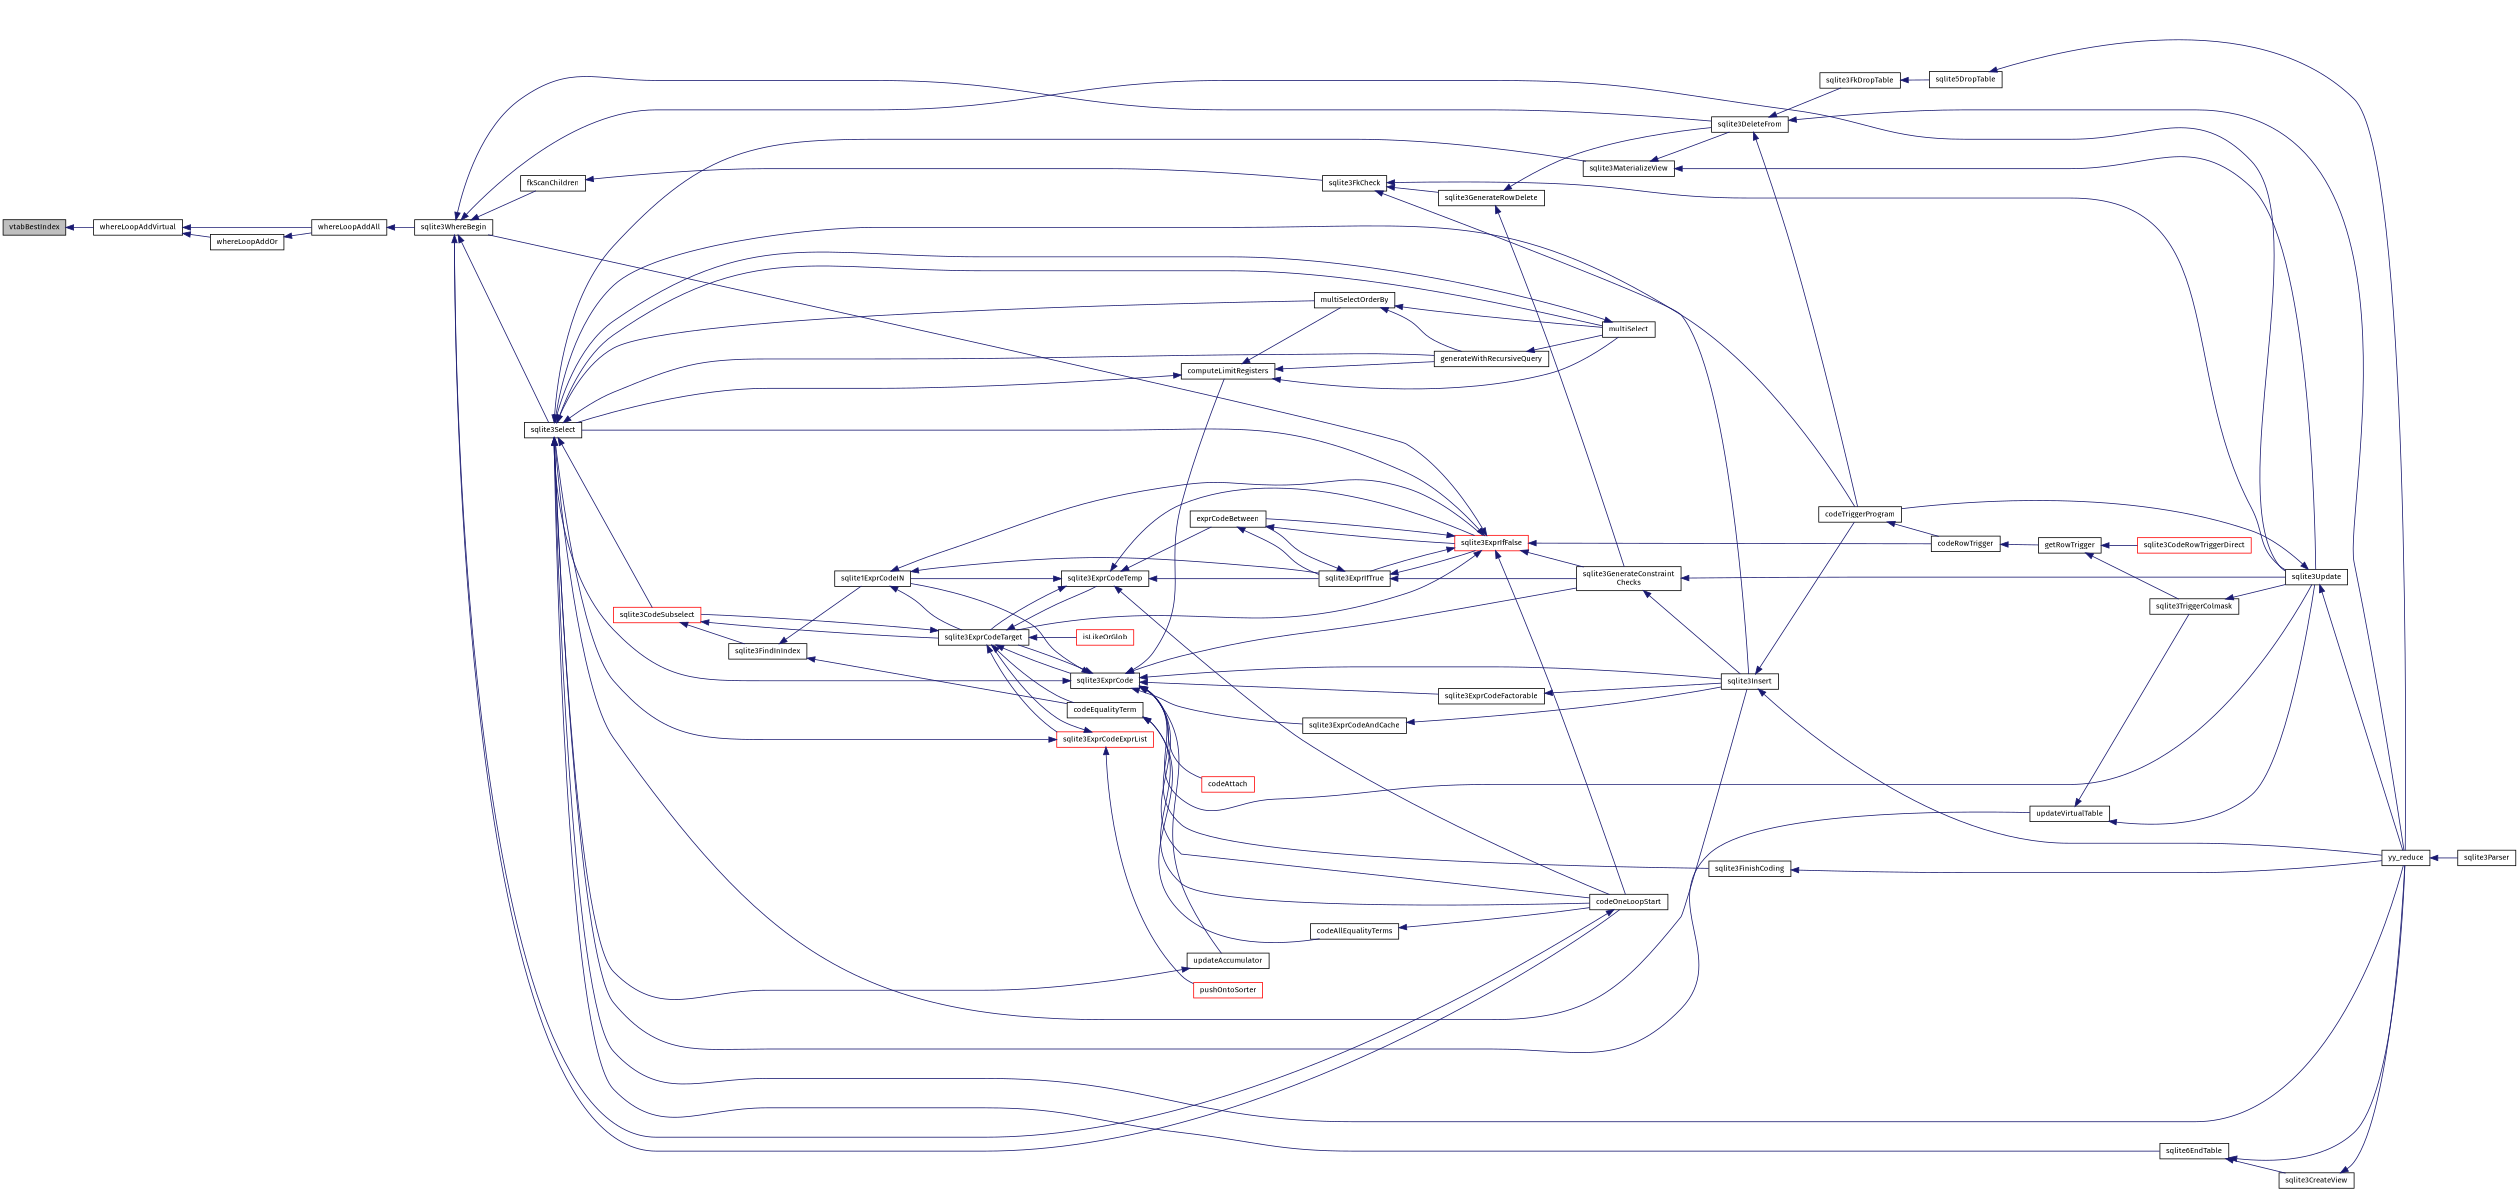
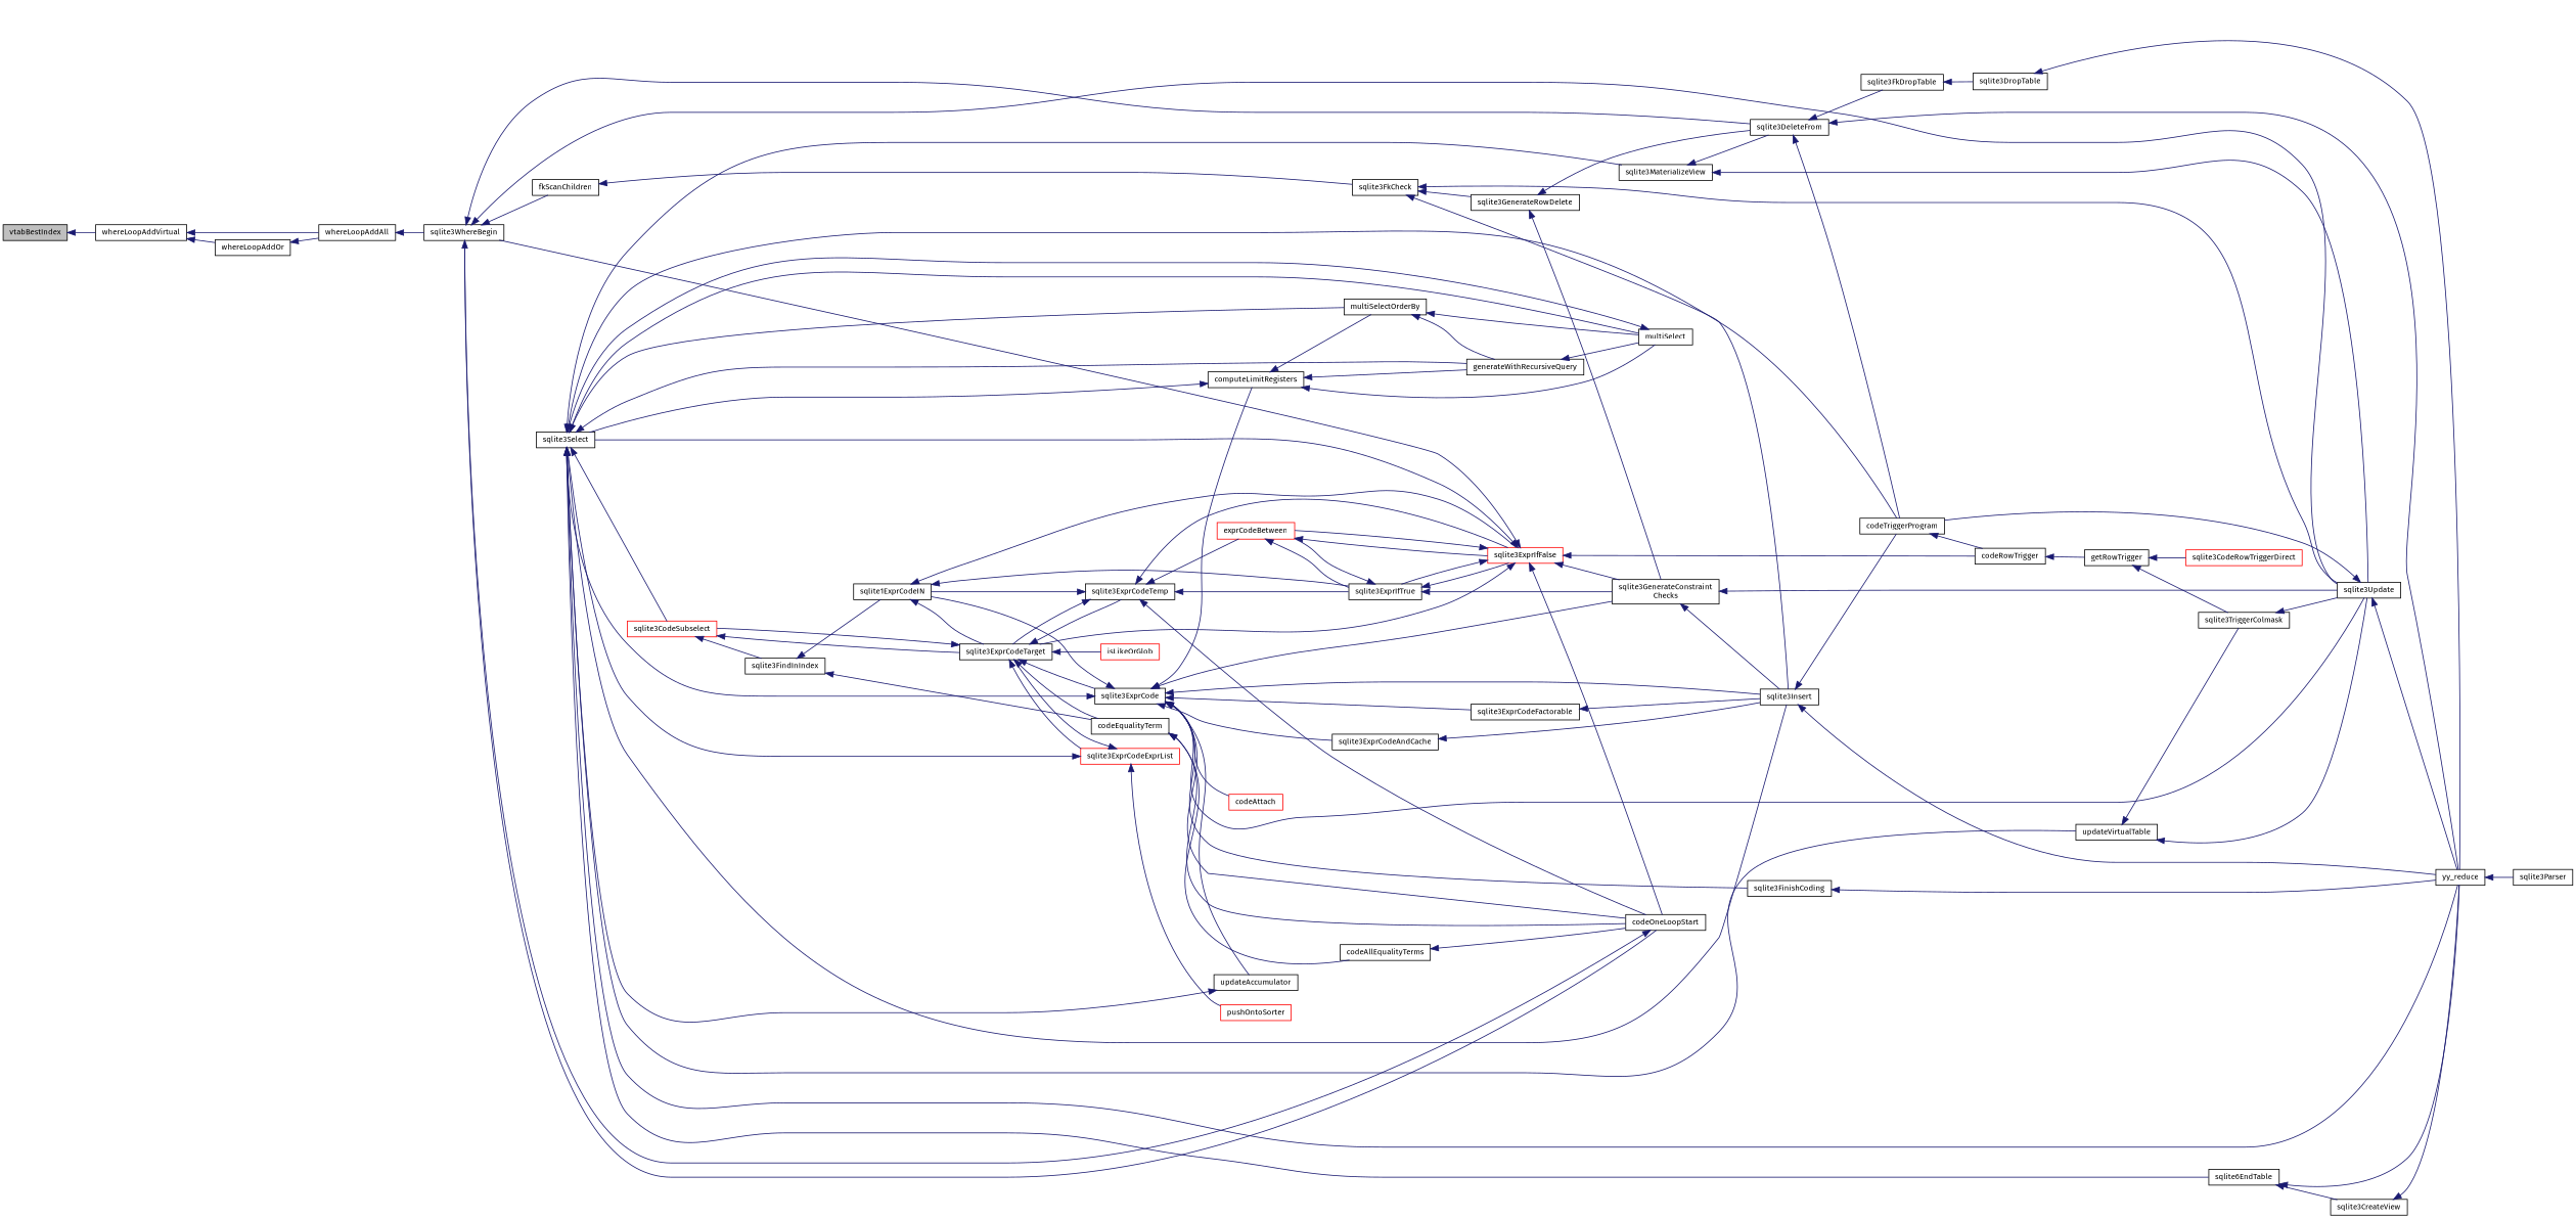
  digraph {
    fontname="Fira Sans"
    rankdir=LR
    node [color=black fillcolor=white fontname="Fira Sans" fontsize=10 shape=record style=filled]
    edge [color=midnightblue dir=back fontname="Fira Sans" fontsize=10 labelfontname=FreeSans labelfontsize=10 style=solid]
    n1 [fillcolor=grey75 fontcolor=black height=0.2 label=vtabBestIndex width=0.4]
    n2 [height=0.2 label=whereLoopAddVirtual width=0.4]
    n3 [height=0.2 label=whereLoopAddOr width=0.4]
    n4 [height=0.2 label=whereLoopAddAll width=0.4]
    n5 [height=0.2 label=sqlite3WhereBegin width=0.4]
    n6 [height=0.2 label=sqlite3DeleteFrom width=0.4]
    n7 [height=0.2 label=sqlite3Update width=0.4]
    n8 [height=0.2 label=fkScanChildren width=0.4]
    n9 [height=0.2 label=sqlite3Select width=0.4]
    n10 [height=0.2 label=codeOneLoopStart width=0.4]
    n11 [height=0.2 label=sqlite3FkDropTable width=0.4]
    n12 [height=0.2 label=yy_reduce width=0.4]
    n13 [height=0.2 label=codeTriggerProgram width=0.4]
    n14 [height=0.2 label=sqlite3FkCheck width=0.4]
    n15 [height=0.2 label=sqlite3Insert width=0.4]
    n16 [color=red height=0.2 label=sqlite3CodeSubselect width=0.4]
    n17 [height=0.2 label=generateWithRecursiveQuery width=0.4]
    n18 [height=0.2 label=multiSelect width=0.4]
    n19 [height=0.2 label=multiSelectOrderBy width=0.4]
    n20 [height=0.2 label=sqlite6EndTable width=0.4]
    n21 [height=0.2 label=sqlite3MaterializeView width=0.4]
    n22 [height=0.2 label=updateVirtualTable width=0.4]
-   n23 [height=0.2 label=sqlite5DropTable width=0.4]
+   n23 [height=0.2 label=sqlite3DropTable width=0.4]
    n24 [height=0.2 label=sqlite3Parser width=0.4]
    n25 [height=0.2 label=codeRowTrigger width=0.4]
    n26 [height=0.2 label=getRowTrigger width=0.4]
    n27 [color=red height=0.2 label=sqlite3CodeRowTriggerDirect width=0.4]
    n28 [height=0.2 label=sqlite3TriggerColmask width=0.4]
    n29 [height=0.2 label=sqlite3GenerateRowDelete width=0.4]
    n30 [height=0.2 label="sqlite3GenerateConstraint\lChecks" width=0.4]
    n31 [height=0.2 label=sqlite3FindInIndex width=0.4]
    n32 [height=0.2 label=sqlite3ExprCodeTarget width=0.4]
    n33 [height=0.2 label=sqlite3CreateView width=0.4]
    n34 [height=0.2 label=sqlite1ExprCodeIN width=0.4]
    n35 [height=0.2 label=codeEqualityTerm width=0.4]
    n36 [height=0.2 label=sqlite3ExprCodeTemp width=0.4]
    n37 [height=0.2 label=sqlite3ExprCode width=0.4]
    n38 [color=red height=0.2 label=sqlite3ExprCodeExprList width=0.4]
    n39 [color=red height=0.2 label=isLikeOrGlob width=0.4]
    n40 [height=0.2 label=sqlite3ExprIfTrue width=0.4]
    n41 [color=red height=0.2 label=sqlite3ExprIfFalse width=0.4]
    n42 [height=0.2 label=codeAllEqualityTerms width=0.4]
-   n43 [height=0.2 label=exprCodeBetween width=0.4]
+   n43 [color=red height=0.2 label=exprCodeBetween width=0.4]
    n44 [height=0.2 label=sqlite3ExprCodeFactorable width=0.4]
    n45 [height=0.2 label=sqlite3ExprCodeAndCache width=0.4]
    n46 [color=red height=0.2 label=codeAttach width=0.4]
    n47 [height=0.2 label=sqlite3FinishCoding width=0.4]
    n48 [height=0.2 label=computeLimitRegisters width=0.4]
    n49 [height=0.2 label=updateAccumulator width=0.4]
    n50 [color=red height=0.2 label=pushOntoSorter width=0.4]
    n1 -> n2
    n2 -> n3
    n2 -> n4
    n3 -> n4
    n4 -> n5
    n5 -> n6
    n5 -> n7
    n5 -> n8
-   n5 -> n9
    n5 -> n10
    n6 -> n11
    n6 -> n12
    n6 -> n13
    n7 -> n12
    n7 -> n13
    n8 -> n14
    n9 -> n12
    n9 -> n13
    n9 -> n15
    n9 -> n16
    n9 -> n17
    n9 -> n18
    n9 -> n19
    n9 -> n20
    n9 -> n21
    n9 -> n22
    n10 -> n5
    n11 -> n23
    n12 -> n24
    n13 -> n25
    n14 -> n7
    n14 -> n15
    n14 -> n29
    n15 -> n12
    n15 -> n13
    n16 -> n31
    n16 -> n32
    n17 -> n18
    n18 -> n9
    n19 -> n17
    n19 -> n18
    n20 -> n12
    n20 -> n33
    n21 -> n6
    n21 -> n7
    n22 -> n7
    n22 -> n28
    n23 -> n12
    n25 -> n26
    n26 -> n27
    n26 -> n28
    n28 -> n7
    n29 -> n6
    n29 -> n30
    n30 -> n7
    n30 -> n15
    n31 -> n34
    n31 -> n35
    n32 -> n16
    n32 -> n35
    n32 -> n36
    n32 -> n37
    n32 -> n38
    n32 -> n39
    n33 -> n12
    n34 -> n32
    n34 -> n40
    n34 -> n41
    n35 -> n10
    n35 -> n42
    n36 -> n10
    n36 -> n32
    n36 -> n34
    n36 -> n40
    n36 -> n41
    n36 -> n43
    n37 -> n7
    n37 -> n9
    n37 -> n10
    n37 -> n15
    n37 -> n30
-   n37 -> n32
    n37 -> n34
    n37 -> n44
    n37 -> n45
    n37 -> n46
    n37 -> n47
    n37 -> n48
    n37 -> n49
    n38 -> n9
    n38 -> n32
    n38 -> n50
    n40 -> n30
    n40 -> n41
    n40 -> n43
    n41 -> n5
    n41 -> n9
    n41 -> n10
    n41 -> n25
    n41 -> n30
    n41 -> n32
    n41 -> n40
    n41 -> n43
    n42 -> n10
    n43 -> n40
    n43 -> n41
    n44 -> n15
    n45 -> n15
    n47 -> n12
    n48 -> n9
    n48 -> n17
    n48 -> n18
    n48 -> n19
    n49 -> n9
  }
